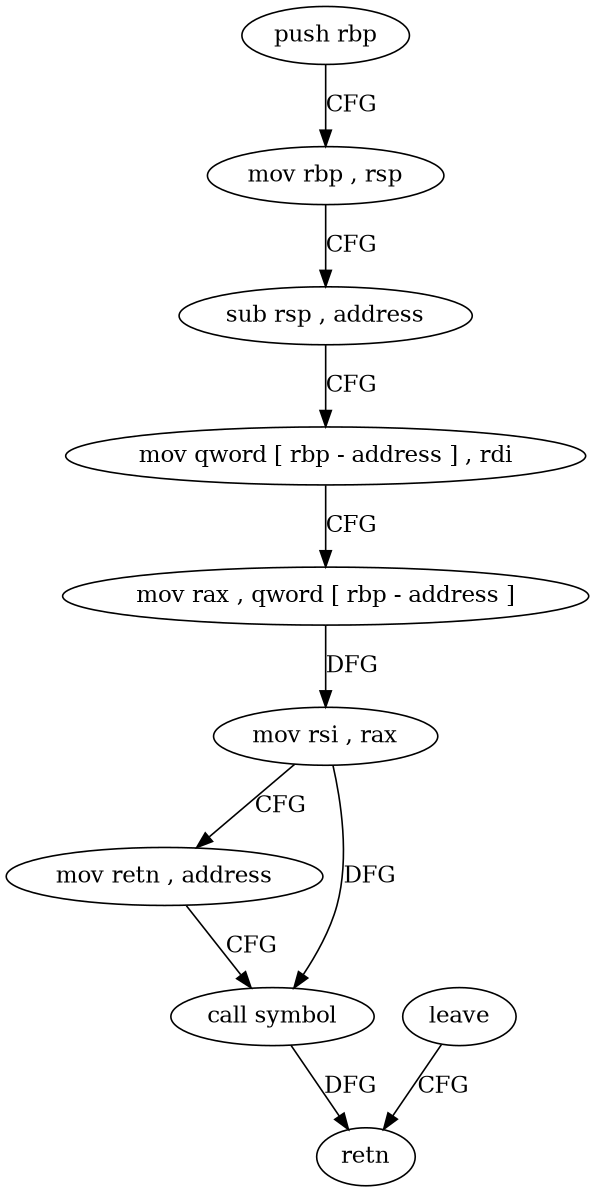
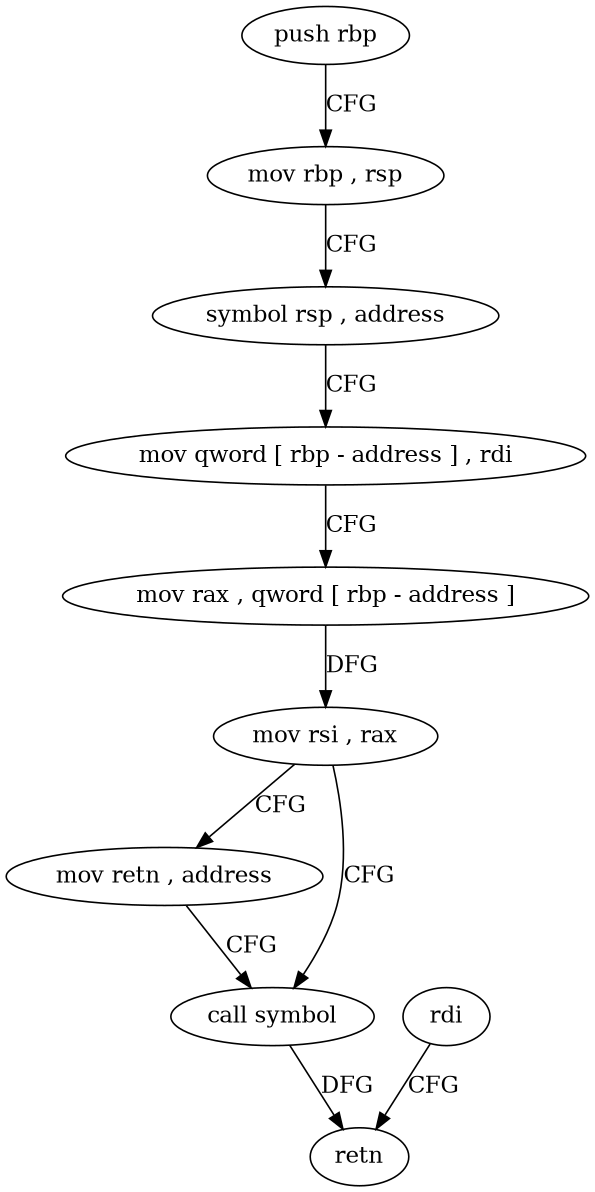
  digraph {
    n1 [label="push rbp"]
    n2 [label="mov rbp , rsp"]
-   n3 [label="sub rsp , address"]
+   n3 [label="symbol rsp , address"]
    n4 [label="mov qword [ rbp - address ] , rdi"]
    n5 [label="mov rax , qword [ rbp - address ]"]
    n6 [label="mov rsi , rax"]
    n7 [label="mov retn , address"]
    n8 [label="call symbol"]
    n9 [label=retn]
-   n10 [label=leave]
+   n10 [label=rdi]
    n1 -> n2 [label=CFG]
    n2 -> n3 [label=CFG]
    n3 -> n4 [label=CFG]
    n4 -> n5 [label=CFG]
    n5 -> n6 [label=DFG]
    n6 -> n7 [label=CFG]
-   n6 -> n8 [label=DFG]
+   n6 -> n8 [label=CFG]
    n7 -> n8 [label=CFG]
    n8 -> n9 [label=DFG]
    n10 -> n9 [label=CFG]
  }
